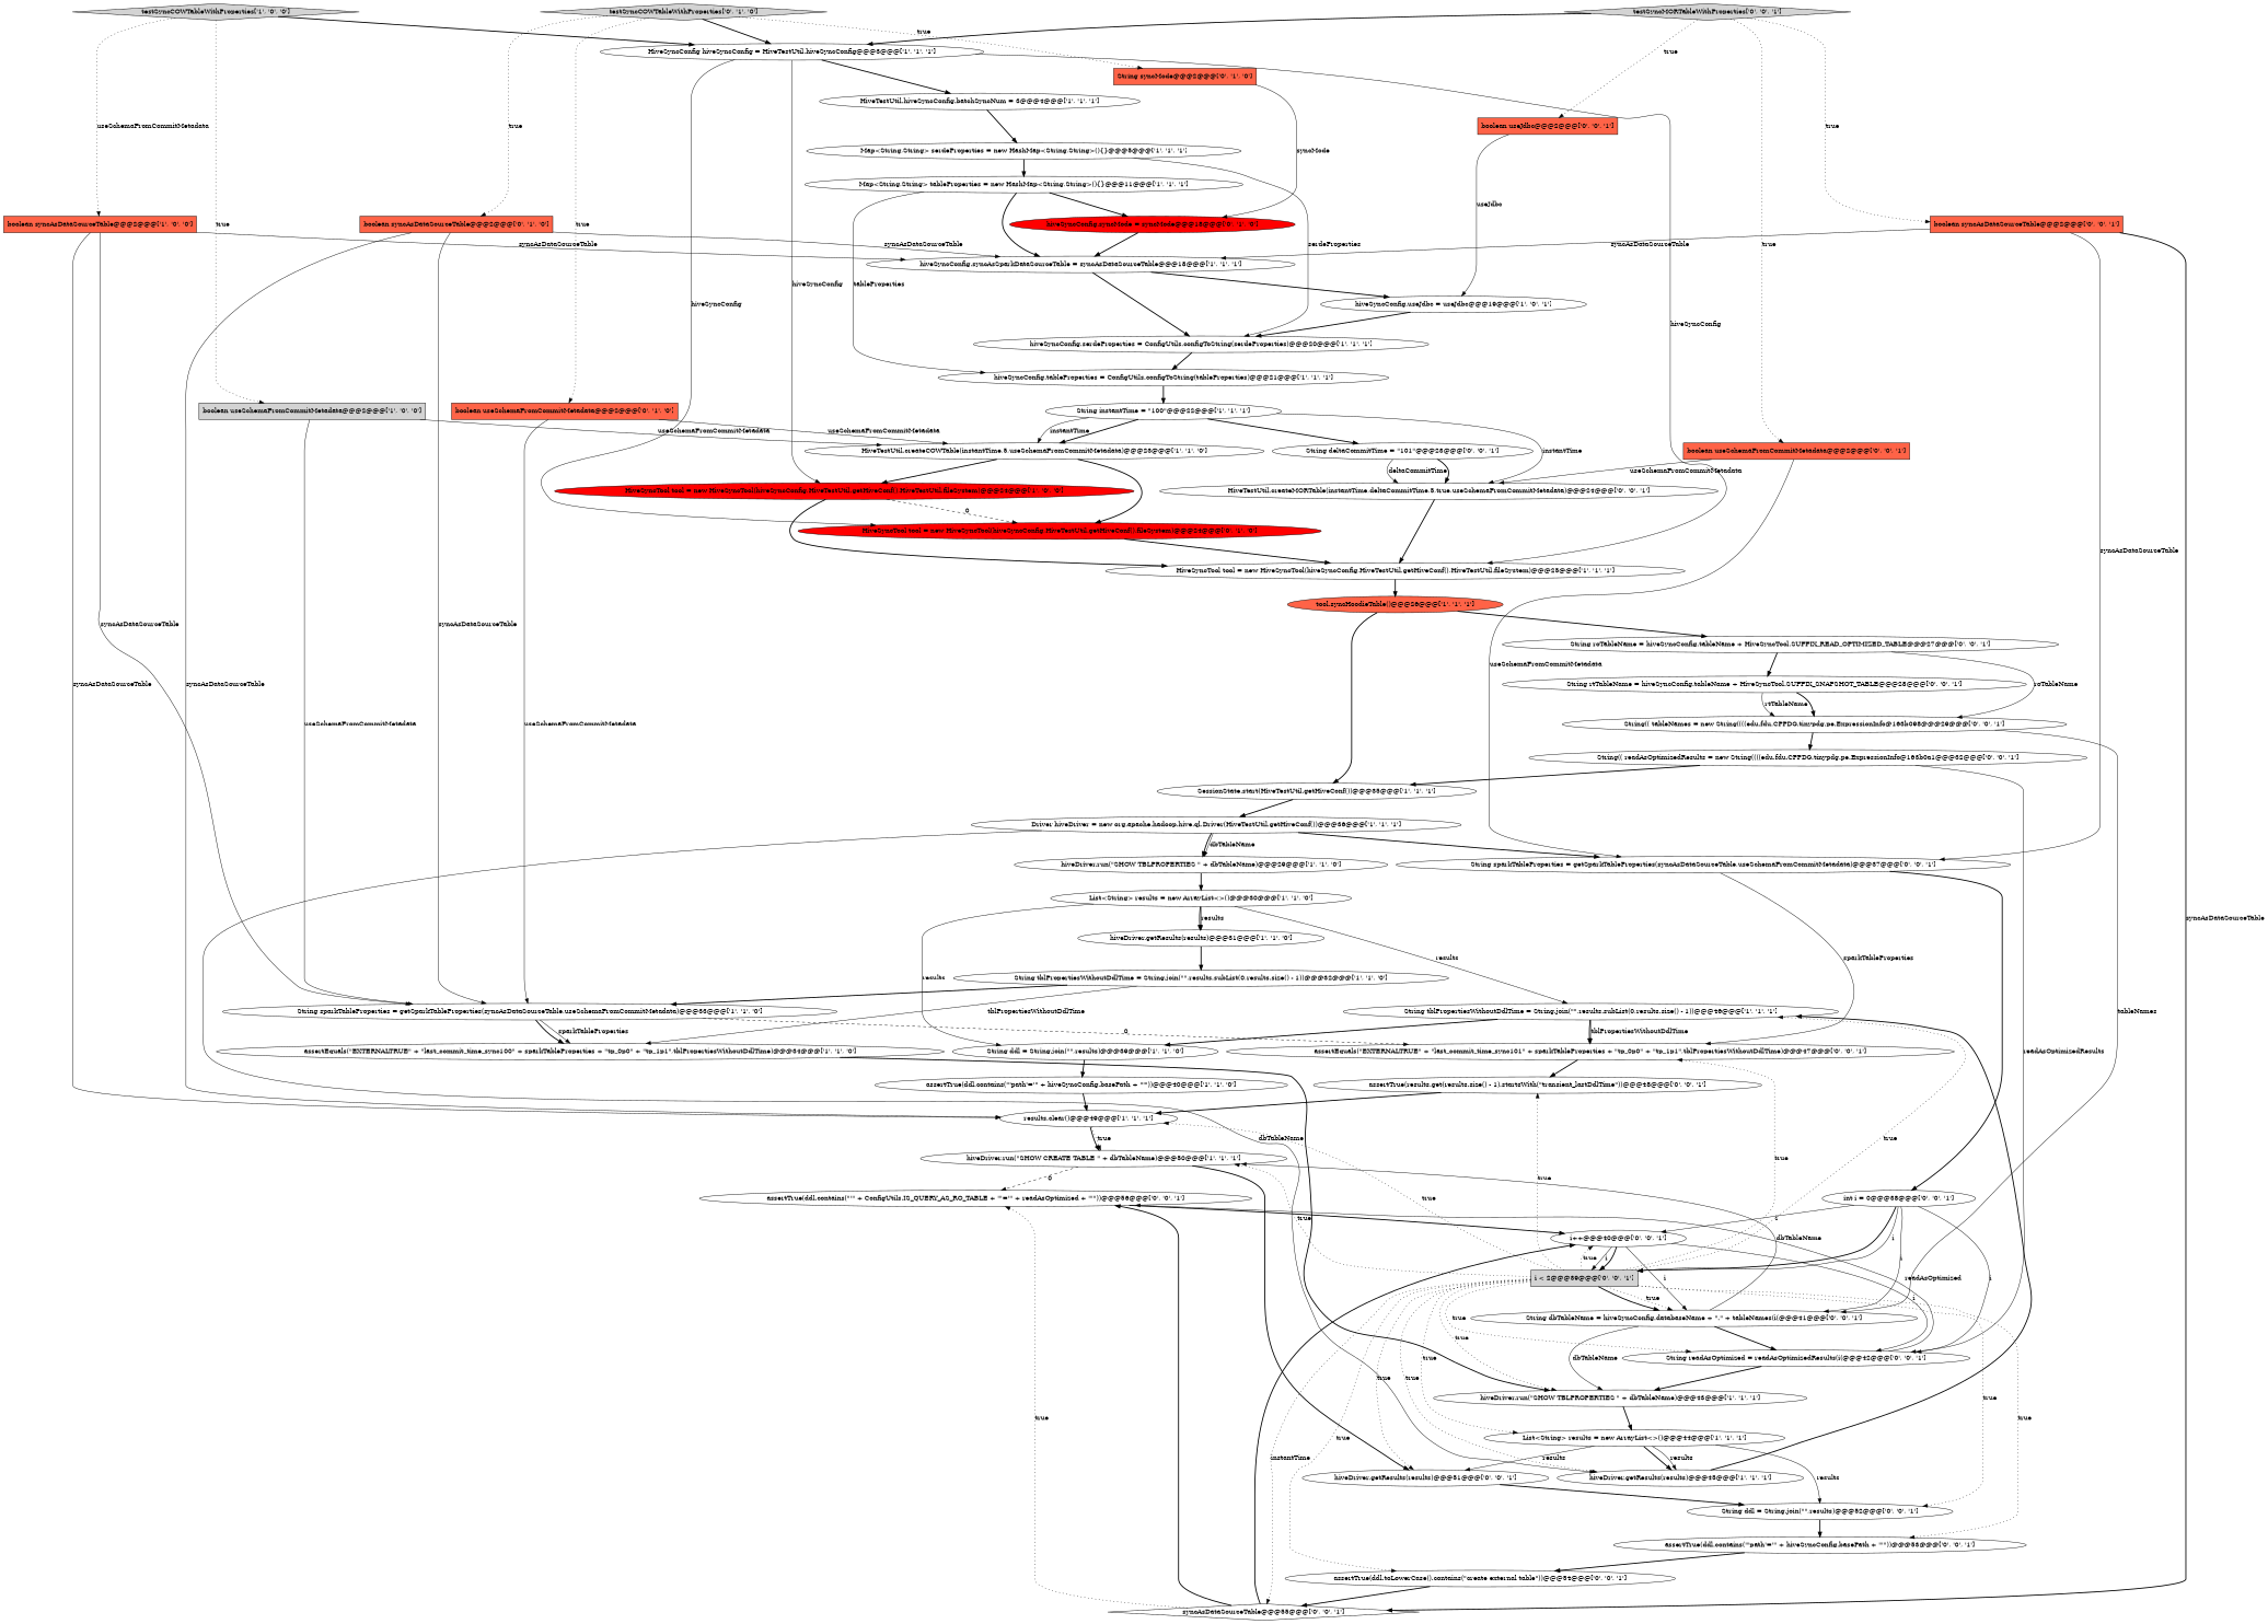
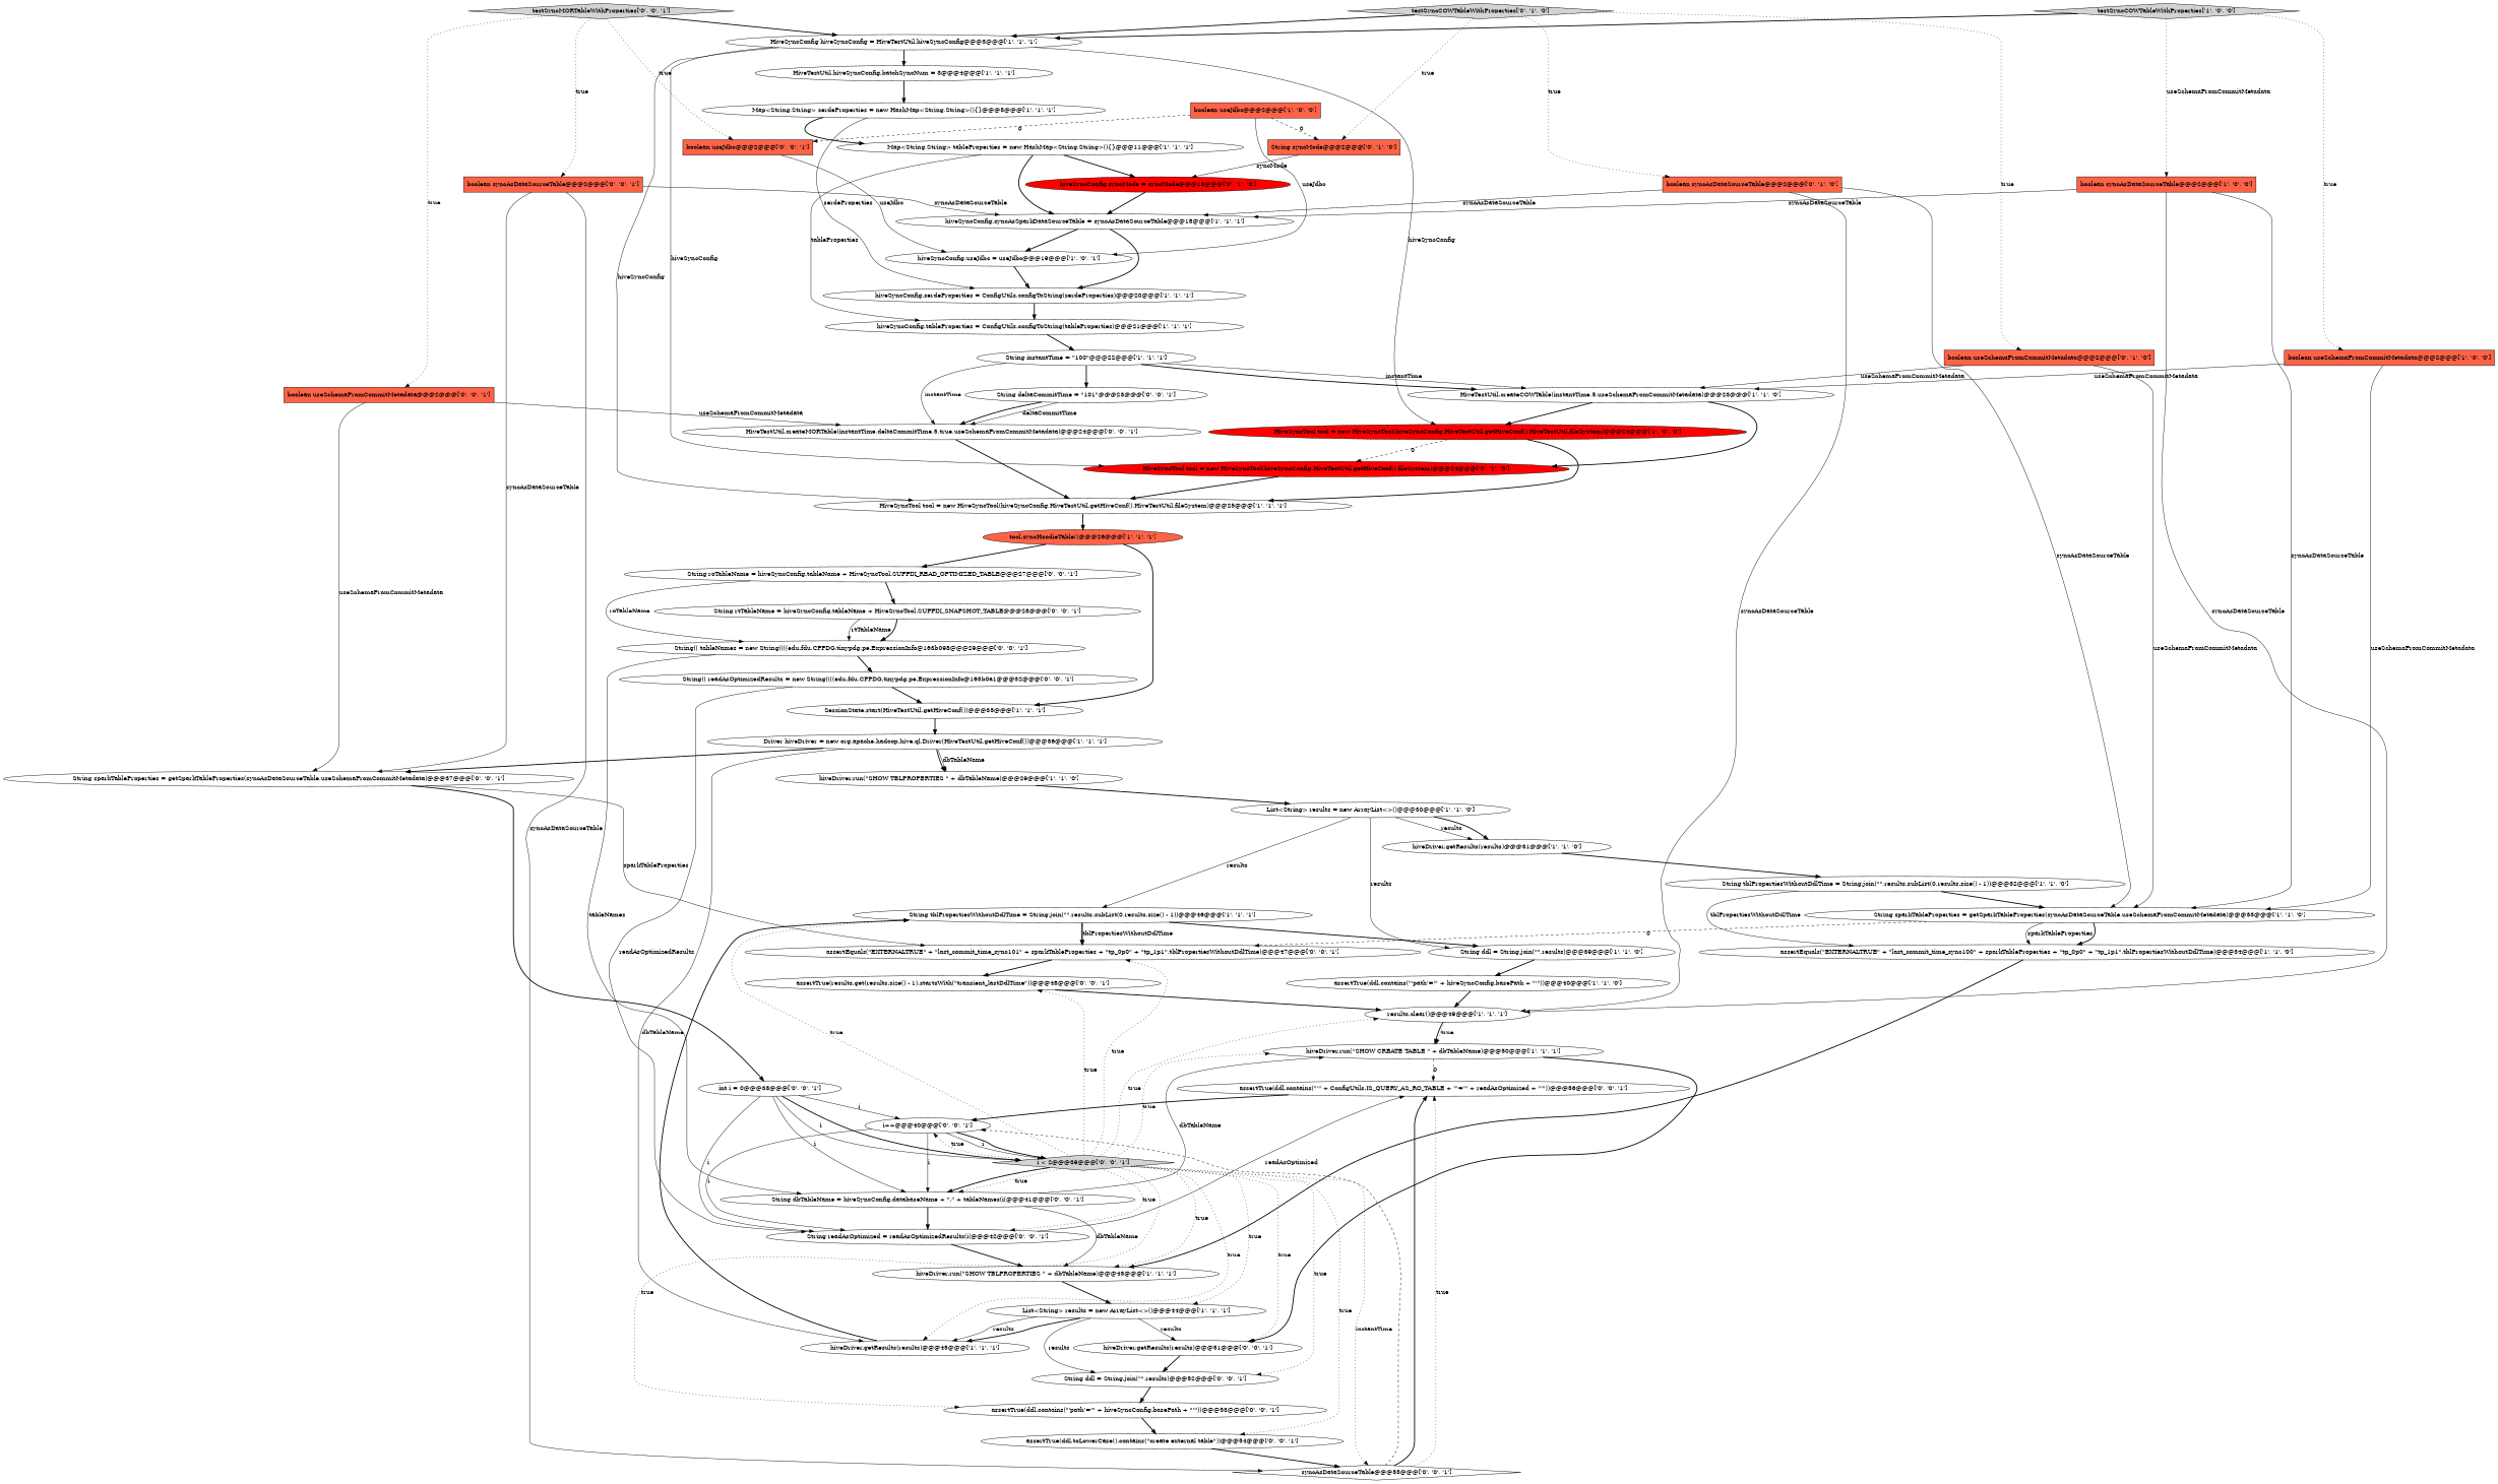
  digraph {
    node [fillcolor=white shape=ellipse style=filled]
    edge [style=bold]
    n1 [label="String instantTime = \"100\"@@@22@@@['1', '1', '1']"]
    n2 [label="String deltaCommitTime = \"101\"@@@23@@@['0', '0', '1']"]
    n3 [label="HiveTestUtil.createCOWTable(instantTime,5,useSchemaFromCommitMetadata)@@@23@@@['1', '1', '0']"]
    n4 [label="HiveTestUtil.createMORTable(instantTime,deltaCommitTime,5,true,useSchemaFromCommitMetadata)@@@24@@@['0', '0', '1']"]
    n5 [fillcolor=red label="HiveSyncTool tool = new HiveSyncTool(hiveSyncConfig,HiveTestUtil.getHiveConf(),HiveTestUtil.fileSystem)@@@24@@@['1', '0', '0']"]
    n6 [fillcolor=red label="HiveSyncTool tool = new HiveSyncTool(hiveSyncConfig,HiveTestUtil.getHiveConf(),fileSystem)@@@24@@@['0', '1', '0']"]
    n7 [label="HiveSyncTool tool = new HiveSyncTool(hiveSyncConfig,HiveTestUtil.getHiveConf(),HiveTestUtil.fileSystem)@@@25@@@['1', '1', '1']"]
    n8 [label="Driver hiveDriver = new org.apache.hadoop.hive.ql.Driver(HiveTestUtil.getHiveConf())@@@36@@@['1', '1', '1']"]
    n9 [label="hiveDriver.run(\"SHOW TBLPROPERTIES \" + dbTableName)@@@29@@@['1', '1', '0']"]
    n10 [label="hiveDriver.getResults(results)@@@45@@@['1', '1', '1']"]
    n11 [label="String sparkTableProperties = getSparkTableProperties(syncAsDataSourceTable,useSchemaFromCommitMetadata)@@@37@@@['0', '0', '1']"]
    n12 [label="List<String> results = new ArrayList<>()@@@30@@@['1', '1', '0']"]
    n13 [label="String tblPropertiesWithoutDdlTime = String.join(\"\",results.subList(0,results.size() - 1))@@@46@@@['1', '1', '1']"]
    n14 [label="assertEquals(\"EXTERNALTRUE\" + \"last_commit_time_sync101\" + sparkTableProperties + \"tp_0p0\" + \"tp_1p1\",tblPropertiesWithoutDdlTime)@@@47@@@['0', '0', '1']"]
    n15 [label="int i = 0@@@38@@@['0', '0', '1']"]
    n16 [label="HiveTestUtil.hiveSyncConfig.batchSyncNum = 3@@@4@@@['1', '1', '1']"]
    n17 [label="Map<String,String> serdeProperties = new HashMap<String,String>(){}@@@5@@@['1', '1', '1']"]
    n18 [label="hiveSyncConfig.serdeProperties = ConfigUtils.configToString(serdeProperties)@@@20@@@['1', '1', '1']"]
    n19 [label="Map<String,String> tableProperties = new HashMap<String,String>(){}@@@11@@@['1', '1', '1']"]
    n20 [label="String ddl = String.join(\"\",results)@@@52@@@['0', '0', '1']"]
    n21 [label="assertTrue(ddl.contains(\"'path'='\" + hiveSyncConfig.basePath + \"'\"))@@@53@@@['0', '0', '1']"]
    n22 [label="assertTrue(ddl.toLowerCase().contains(\"create external table\"))@@@54@@@['0', '0', '1']"]
    n23 [label="String(( readAsOptimizedResults = new String((((edu.fdu.CPPDG.tinypdg.pe.ExpressionInfo@163b0a1@@@32@@@['0', '0', '1']"]
    n24 [label="SessionState.start(HiveTestUtil.getHiveConf())@@@35@@@['1', '1', '1']"]
    n25 [label="String readAsOptimized = readAsOptimizedResults(i(@@@42@@@['0', '0', '1']"]
    n26 [label="assertTrue(ddl.contains(\"'\" + ConfigUtils.IS_QUERY_AS_RO_TABLE + \"'='\" + readAsOptimized + \"'\"))@@@56@@@['0', '0', '1']"]
    n27 [label="hiveDriver.run(\"SHOW TBLPROPERTIES \" + dbTableName)@@@43@@@['1', '1', '1']"]
    n28 [label="String ddl = String.join(\"\",results)@@@39@@@['1', '1', '0']"]
    n29 [label="assertTrue(results.get(results.size() - 1).startsWith(\"transient_lastDdlTime\"))@@@48@@@['0', '0', '1']"]
    n30 [label="assertTrue(ddl.contains(\"'path'='\" + hiveSyncConfig.basePath + \"'\"))@@@40@@@['1', '1', '0']"]
    n31 [label="hiveSyncConfig.tableProperties = ConfigUtils.configToString(tableProperties)@@@21@@@['1', '1', '1']"]
    n32 [label="results.clear()@@@49@@@['1', '1', '1']"]
    n33 [fillcolor=tomato label="tool.syncHoodieTable()@@@26@@@['1', '1', '1']"]
    n34 [label="hiveSyncConfig.useJdbc = useJdbc@@@19@@@['1', '0', '1']"]
    n35 [label="syncAsDataSourceTable@@@55@@@['0', '0', '1']" shape=diamond]
    n36 [label="i++@@@40@@@['0', '0', '1']"]
-   n37 [fillcolor=lightgray label="i < 2@@@39@@@['0', '0', '1']" shape=box]
+   n37 [fillcolor=lightgray label="i < 2@@@39@@@['0', '0', '1']" shape=diamond]
    n38 [label="String dbTableName = hiveSyncConfig.databaseName + \".\" + tableNames(i(@@@41@@@['0', '0', '1']"]
    n39 [fillcolor=tomato label="boolean useSchemaFromCommitMetadata@@@2@@@['0', '0', '1']" shape=box]
    n40 [label="String roTableName = hiveSyncConfig.tableName + HiveSyncTool.SUFFIX_READ_OPTIMIZED_TABLE@@@27@@@['0', '0', '1']"]
    n41 [label="String rtTableName = hiveSyncConfig.tableName + HiveSyncTool.SUFFIX_SNAPSHOT_TABLE@@@28@@@['0', '0', '1']"]
    n42 [label="String(( tableNames = new String((((edu.fdu.CPPDG.tinypdg.pe.ExpressionInfo@163b098@@@29@@@['0', '0', '1']"]
    n43 [fillcolor=lightgray label="testSyncMORTableWithProperties['0', '0', '1']" shape=diamond]
    n44 [label="HiveSyncConfig hiveSyncConfig = HiveTestUtil.hiveSyncConfig@@@3@@@['1', '1', '1']"]
    n45 [fillcolor=tomato label="boolean syncAsDataSourceTable@@@2@@@['0', '0', '1']" shape=box]
    n46 [fillcolor=tomato label="boolean useJdbc@@@2@@@['0', '0', '1']" shape=box]
    n47 [label="hiveSyncConfig.syncAsSparkDataSourceTable = syncAsDataSourceTable@@@18@@@['1', '1', '1']"]
    n48 [label="List<String> results = new ArrayList<>()@@@44@@@['1', '1', '1']"]
    n49 [label="hiveDriver.getResults(results)@@@51@@@['0', '0', '1']"]
    n50 [label="hiveDriver.getResults(results)@@@31@@@['1', '1', '0']"]
    n51 [fillcolor=tomato label="String syncMode@@@2@@@['0', '1', '0']" shape=box]
    n52 [fillcolor=red label="hiveSyncConfig.syncMode = syncMode@@@18@@@['0', '1', '0']"]
    n53 [label="hiveDriver.run(\"SHOW CREATE TABLE \" + dbTableName)@@@50@@@['1', '1', '1']"]
    n54 [label="String tblPropertiesWithoutDdlTime = String.join(\"\",results.subList(0,results.size() - 1))@@@32@@@['1', '1', '0']"]
    n55 [label="String sparkTableProperties = getSparkTableProperties(syncAsDataSourceTable,useSchemaFromCommitMetadata)@@@33@@@['1', '1', '0']"]
    n56 [label="assertEquals(\"EXTERNALTRUE\" + \"last_commit_time_sync100\" + sparkTableProperties + \"tp_0p0\" + \"tp_1p1\",tblPropertiesWithoutDdlTime)@@@34@@@['1', '1', '0']"]
-   n57 [fillcolor=lightgray label="boolean useSchemaFromCommitMetadata@@@2@@@['1', '0', '0']" shape=box]
+   n57 [fillcolor=tomato label="boolean useSchemaFromCommitMetadata@@@2@@@['1', '0', '0']" shape=box]
    n58 [fillcolor=tomato label="boolean useSchemaFromCommitMetadata@@@2@@@['0', '1', '0']" shape=box]
    n59 [fillcolor=tomato label="boolean syncAsDataSourceTable@@@2@@@['0', '1', '0']" shape=box]
    n60 [fillcolor=tomato label="boolean syncAsDataSourceTable@@@2@@@['1', '0', '0']" shape=box]
    n61 [fillcolor=lightgray label="testSyncCOWTableWithProperties['1', '0', '0']" shape=diamond]
+   n62 [fillcolor=tomato label="boolean useJdbc@@@2@@@['1', '0', '0']" shape=box]
    n63 [fillcolor=lightgray label="testSyncCOWTableWithProperties['0', '1', '0']" shape=diamond]
    n1 -> n2
    n1 -> n3
    n1 -> n3 [label=instantTime style=solid]
    n1 -> n4 [label=instantTime style=solid]
    n2 -> n4 [label=deltaCommitTime style=solid]
    n2 -> n4
    n3 -> n5
    n3 -> n6
    n4 -> n7
    n5 -> n6 [label=0 style=dashed]
    n5 -> n7
    n6 -> n7
    n7 -> n33
    n8 -> n9
    n8 -> n9 [label=dbTableName style=solid]
    n8 -> n10 [label=dbTableName style=solid]
    n8 -> n11
    n9 -> n12
    n10 -> n13
    n11 -> n14 [label=sparkTableProperties style=solid]
    n11 -> n15
    n12 -> n13 [label=results style=solid]
    n12 -> n28 [label=results style=solid]
    n12 -> n50 [label=results style=solid]
    n12 -> n50
    n13 -> n14 [label=tblPropertiesWithoutDdlTime style=solid]
    n13 -> n14
    n13 -> n28
    n14 -> n29
    n15 -> n25 [label=i style=solid]
    n15 -> n36 [label=i style=solid]
    n15 -> n37
    n15 -> n37 [label=i style=solid]
    n15 -> n38 [label=i style=solid]
    n16 -> n17
    n17 -> n18 [label=serdeProperties style=solid]
    n17 -> n19
    n18 -> n31
    n19 -> n31 [label=tableProperties style=solid]
    n19 -> n47
    n19 -> n52
    n20 -> n21
    n21 -> n22
    n22 -> n35
    n23 -> n24
    n23 -> n25 [label=readAsOptimizedResults style=solid]
    n24 -> n8
    n25 -> n26 [label=readAsOptimized style=solid]
    n25 -> n27
    n26 -> n36
    n27 -> n48
    n28 -> n30
    n29 -> n32
    n30 -> n32
    n31 -> n1
    n32 -> n53
    n32 -> n53 [label=true style=dotted]
    n33 -> n24
    n33 -> n40
    n34 -> n18
    n35 -> n26
    n35 -> n26 [label=true style=dotted]
-   n35 -> n36
+   n35 -> n36 [style=dashed]
    n36 -> n25 [label=i style=solid]
    n36 -> n37 [label=i style=solid]
    n36 -> n37
    n36 -> n38 [label=i style=solid]
    n37 -> n10 [label=true style=dotted]
    n37 -> n13 [label=true style=dotted]
    n37 -> n14 [label=true style=dotted]
    n37 -> n20 [label=true style=dotted]
    n37 -> n21 [label=true style=dotted]
    n37 -> n22 [label=true style=dotted]
    n37 -> n25 [label=true style=dotted]
    n37 -> n27 [label=true style=dotted]
    n37 -> n29 [label=true style=dotted]
    n37 -> n32 [label=true style=dotted]
    n37 -> n35 [label=instantTime style=dotted]
    n37 -> n36 [label=true style=dotted]
    n37 -> n38 [label=true style=dotted]
    n37 -> n38
    n37 -> n48 [label=true style=dotted]
    n37 -> n49 [label=true style=dotted]
    n37 -> n53 [label=true style=dotted]
    n38 -> n25
    n38 -> n27 [label=dbTableName style=solid]
    n38 -> n53 [label=dbTableName style=solid]
    n39 -> n4 [label=useSchemaFromCommitMetadata style=solid]
    n39 -> n11 [label=useSchemaFromCommitMetadata style=solid]
    n40 -> n41
    n40 -> n42 [label=roTableName style=solid]
    n41 -> n42 [label=rtTableName style=solid]
    n41 -> n42
    n42 -> n23
    n42 -> n38 [label=tableNames style=solid]
    n43 -> n39 [label=true style=dotted]
    n43 -> n44
    n43 -> n45 [label=true style=dotted]
    n43 -> n46 [label=true style=dotted]
    n44 -> n5 [label=hiveSyncConfig style=solid]
    n44 -> n6 [label=hiveSyncConfig style=solid]
    n44 -> n7 [label=hiveSyncConfig style=solid]
    n44 -> n16
    n45 -> n11 [label=syncAsDataSourceTable style=solid]
-   n45 -> n35 [label=syncAsDataSourceTable]
+   n45 -> n35 [label=syncAsDataSourceTable style=solid]
    n45 -> n47 [label=syncAsDataSourceTable style=solid]
    n46 -> n34 [label=useJdbc style=solid]
    n47 -> n18
    n47 -> n34
    n48 -> n10
    n48 -> n10 [label=results style=solid]
    n48 -> n20 [label=results style=solid]
    n48 -> n49 [label=results style=solid]
    n49 -> n20
    n50 -> n54
    n51 -> n52 [label=syncMode style=solid]
    n52 -> n47
    n53 -> n26 [label=0 style=dashed]
    n53 -> n49
    n54 -> n55
    n54 -> n56 [label=tblPropertiesWithoutDdlTime style=solid]
    n55 -> n14 [label=0 style=dashed]
    n55 -> n56 [label=sparkTableProperties style=solid]
    n55 -> n56
    n56 -> n27
    n57 -> n3 [label=useSchemaFromCommitMetadata style=solid]
    n57 -> n55 [label=useSchemaFromCommitMetadata style=solid]
    n58 -> n3 [label=useSchemaFromCommitMetadata style=solid]
    n58 -> n55 [label=useSchemaFromCommitMetadata style=solid]
    n59 -> n32 [label=syncAsDataSourceTable style=solid]
    n59 -> n47 [label=syncAsDataSourceTable style=solid]
    n59 -> n55 [label=syncAsDataSourceTable style=solid]
    n60 -> n32 [label=syncAsDataSourceTable style=solid]
    n60 -> n47 [label=syncAsDataSourceTable style=solid]
    n60 -> n55 [label=syncAsDataSourceTable style=solid]
    n61 -> n44
    n61 -> n57 [label=true style=dotted]
    n61 -> n60 [label=useSchemaFromCommitMetadata style=dotted]
+   n62 -> n34 [label=useJdbc style=solid]
+   n62 -> n46 [label=0 style=dashed]
+   n62 -> n51 [label=0 style=dashed]
    n63 -> n44
    n63 -> n51 [label=true style=dotted]
    n63 -> n58 [label=true style=dotted]
    n63 -> n59 [label=true style=dotted]
  }
